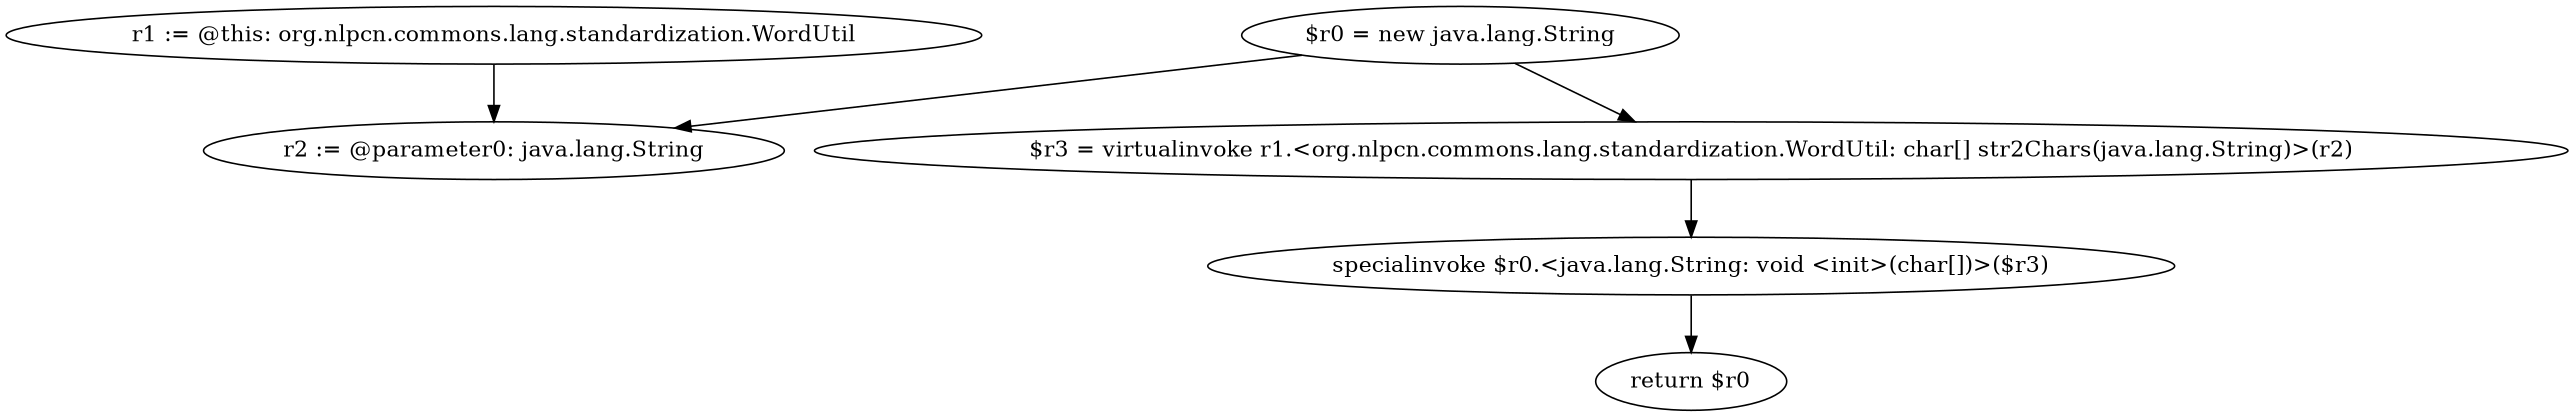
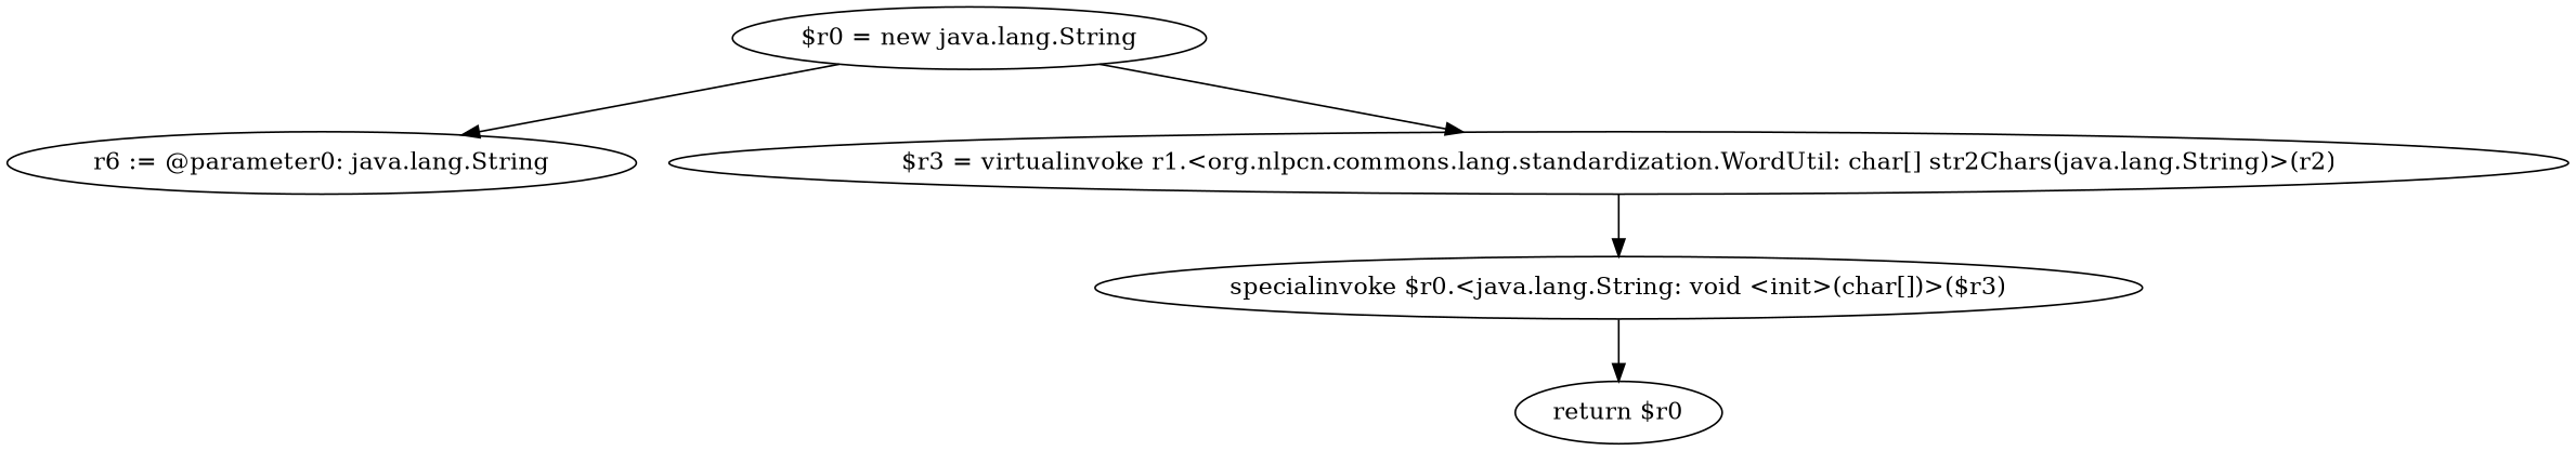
  digraph {
-   "r1 := @this: org.nlpcn.commons.lang.standardization.WordUtil"
-   "r2 := @parameter0: java.lang.String"
+   "r2 := @parameter0: java.lang.String" [label="r6 := @parameter0: java.lang.String"]
    "$r0 = new java.lang.String"
    "$r3 = virtualinvoke r1.<org.nlpcn.commons.lang.standardization.WordUtil: char[] str2Chars(java.lang.String)>(r2)"
    "specialinvoke $r0.<java.lang.String: void <init>(char[])>($r3)"
    "return $r0"
-   "r1 := @this: org.nlpcn.commons.lang.standardization.WordUtil" -> "r2 := @parameter0: java.lang.String"
    "$r0 = new java.lang.String" -> "r2 := @parameter0: java.lang.String"
    "$r0 = new java.lang.String" -> "$r3 = virtualinvoke r1.<org.nlpcn.commons.lang.standardization.WordUtil: char[] str2Chars(java.lang.String)>(r2)"
    "$r3 = virtualinvoke r1.<org.nlpcn.commons.lang.standardization.WordUtil: char[] str2Chars(java.lang.String)>(r2)" -> "specialinvoke $r0.<java.lang.String: void <init>(char[])>($r3)"
    "specialinvoke $r0.<java.lang.String: void <init>(char[])>($r3)" -> "return $r0"
  }
